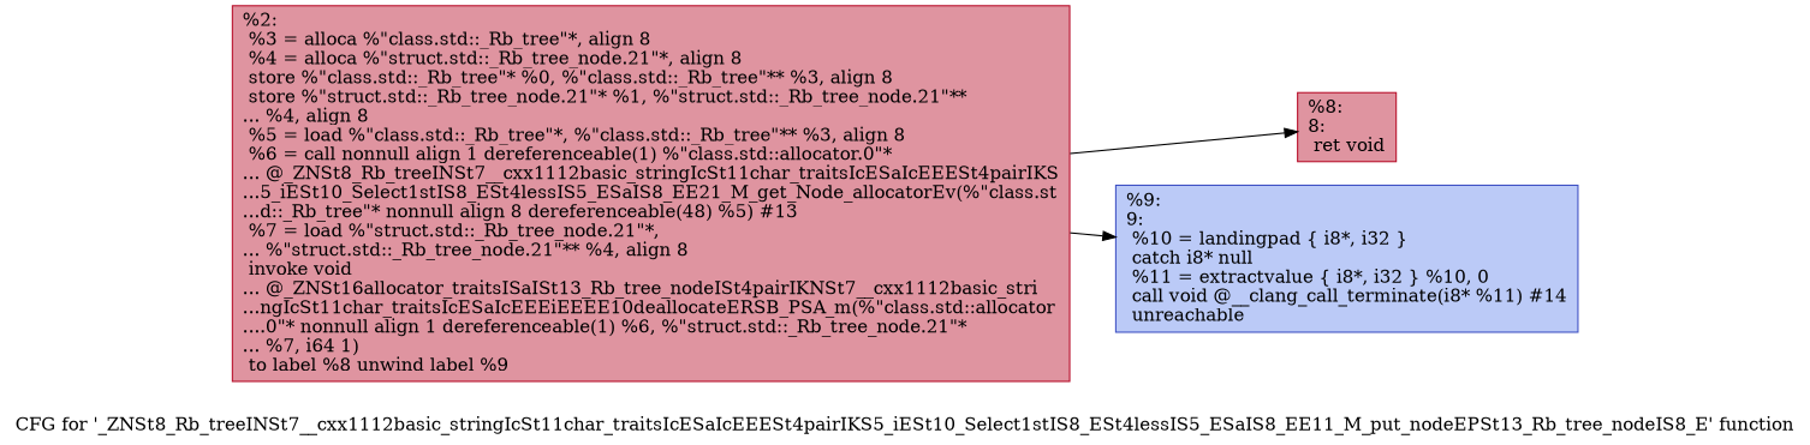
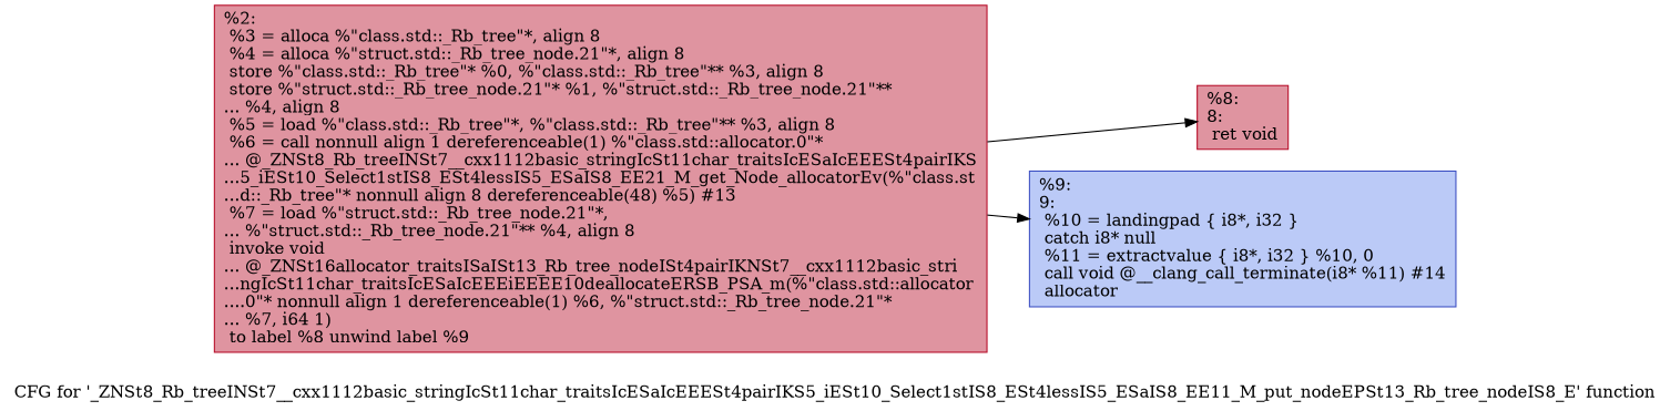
  digraph {
    label="CFG for '_ZNSt8_Rb_treeINSt7__cxx1112basic_stringIcSt11char_traitsIcESaIcEEESt4pairIKS5_iESt10_Select1stIS8_ESt4lessIS5_ESaIS8_EE11_M_put_nodeEPSt13_Rb_tree_nodeIS8_E' function"
    rankdir=LR
    fontname="DejaVu Serif"
    node [color="#b70d28ff" fillcolor="#b70d2870" shape=record style=filled fontname="DejaVu Serif"]
    edge [fontname="DejaVu Serif"]
    n1 [label="{%2:\l  %3 = alloca %\"class.std::_Rb_tree\"*, align 8\l  %4 = alloca %\"struct.std::_Rb_tree_node.21\"*, align 8\l  store %\"class.std::_Rb_tree\"* %0, %\"class.std::_Rb_tree\"** %3, align 8\l  store %\"struct.std::_Rb_tree_node.21\"* %1, %\"struct.std::_Rb_tree_node.21\"**\l... %4, align 8\l  %5 = load %\"class.std::_Rb_tree\"*, %\"class.std::_Rb_tree\"** %3, align 8\l  %6 = call nonnull align 1 dereferenceable(1) %\"class.std::allocator.0\"*\l... @_ZNSt8_Rb_treeINSt7__cxx1112basic_stringIcSt11char_traitsIcESaIcEEESt4pairIKS\l...5_iESt10_Select1stIS8_ESt4lessIS5_ESaIS8_EE21_M_get_Node_allocatorEv(%\"class.st\l...d::_Rb_tree\"* nonnull align 8 dereferenceable(48) %5) #13\l  %7 = load %\"struct.std::_Rb_tree_node.21\"*,\l... %\"struct.std::_Rb_tree_node.21\"** %4, align 8\l  invoke void\l... @_ZNSt16allocator_traitsISaISt13_Rb_tree_nodeISt4pairIKNSt7__cxx1112basic_stri\l...ngIcSt11char_traitsIcESaIcEEEiEEEE10deallocateERSB_PSA_m(%\"class.std::allocator\l....0\"* nonnull align 1 dereferenceable(1) %6, %\"struct.std::_Rb_tree_node.21\"*\l... %7, i64 1)\l          to label %8 unwind label %9\l}"]
    n2 [label="{%8:\l8:                                                \l  ret void\l}"]
-   n3 [color="#3d50c3ff" fillcolor="#6687ed70" label="{%9:\l9:                                                \l  %10 = landingpad \{ i8*, i32 \}\l          catch i8* null\l  %11 = extractvalue \{ i8*, i32 \} %10, 0\l  call void @__clang_call_terminate(i8* %11) #14\l  unreachable\l}"]
+   n3 [color="#3d50c3ff" fillcolor="#6687ed70" label="{%9:\l9:                                                \l  %10 = landingpad \{ i8*, i32 \}\l          catch i8* null\l  %11 = extractvalue \{ i8*, i32 \} %10, 0\l  call void @__clang_call_terminate(i8* %11) #14\l  allocator\l}"]
    n1 -> n2
    n1 -> n3
  }
